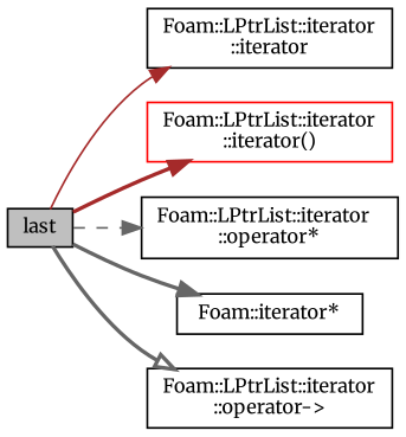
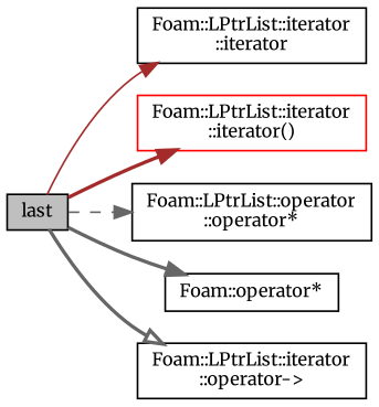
  digraph {
    fontname=Merriweather
    rankdir=LR
    node [color=black fontname=Merriweather fontsize=10 shape=record]
    edge [arrowhead=normal color=gray40 fontname=Merriweather fontsize=10 labelfontname=Helvetica labelfontsize=10 style=bold]
    n1 [fillcolor=grey75 fontcolor=black height=0.2 label=last style=filled width=0.4]
    n2 [height=0.2 label="Foam::LPtrList::iterator\l::iterator" width=0.4]
    n3 [color=red height=0.2 label="Foam::LPtrList::iterator\l::iterator()" width=0.4]
-   n4 [height=0.2 label="Foam::LPtrList::iterator\l::operator*" width=0.4]
-   n5 [height=0.2 label="Foam::iterator*" width=0.4]
+   n4 [height=0.2 label="Foam::LPtrList::operator\l::operator*" width=0.4]
+   n5 [height=0.2 label="Foam::operator*" width=0.4]
    n6 [height=0.2 label="Foam::LPtrList::iterator\l::operator-\>" width=0.4]
    n1 -> n2 [color=brown style=solid]
    n1 -> n3 [color=brown]
    n1 -> n4 [style=dashed]
    n1 -> n5
    n1 -> n6 [arrowhead=onormal]
  }
